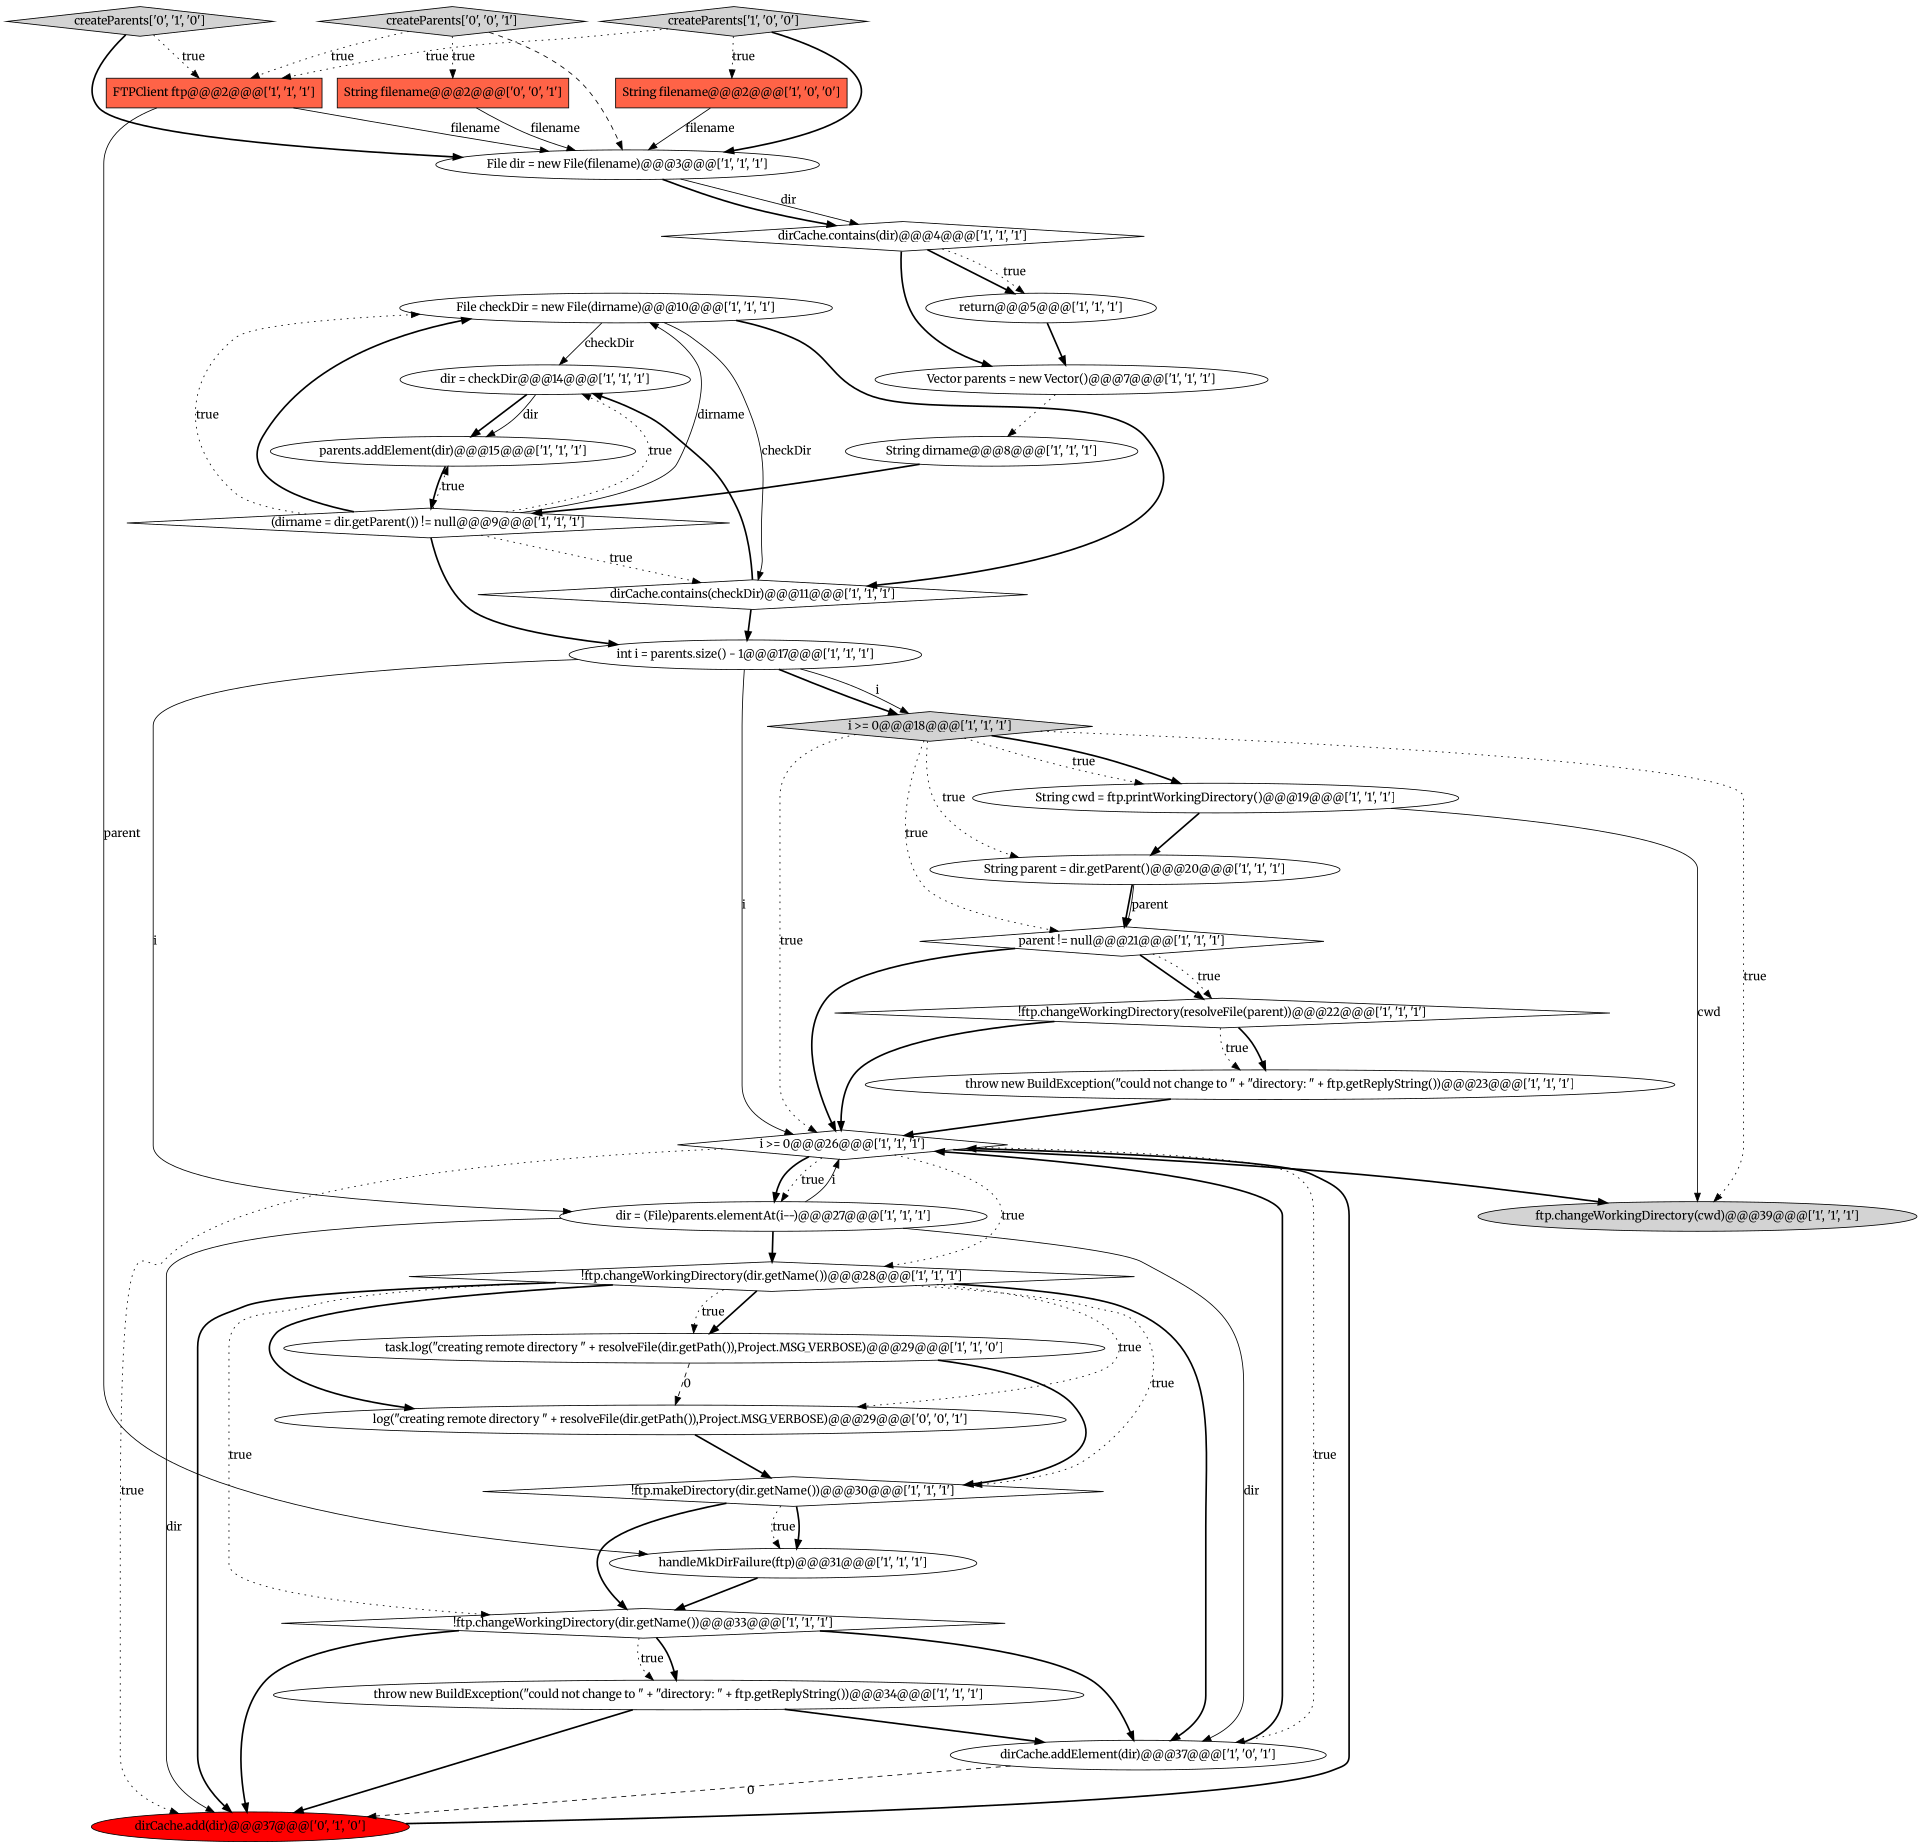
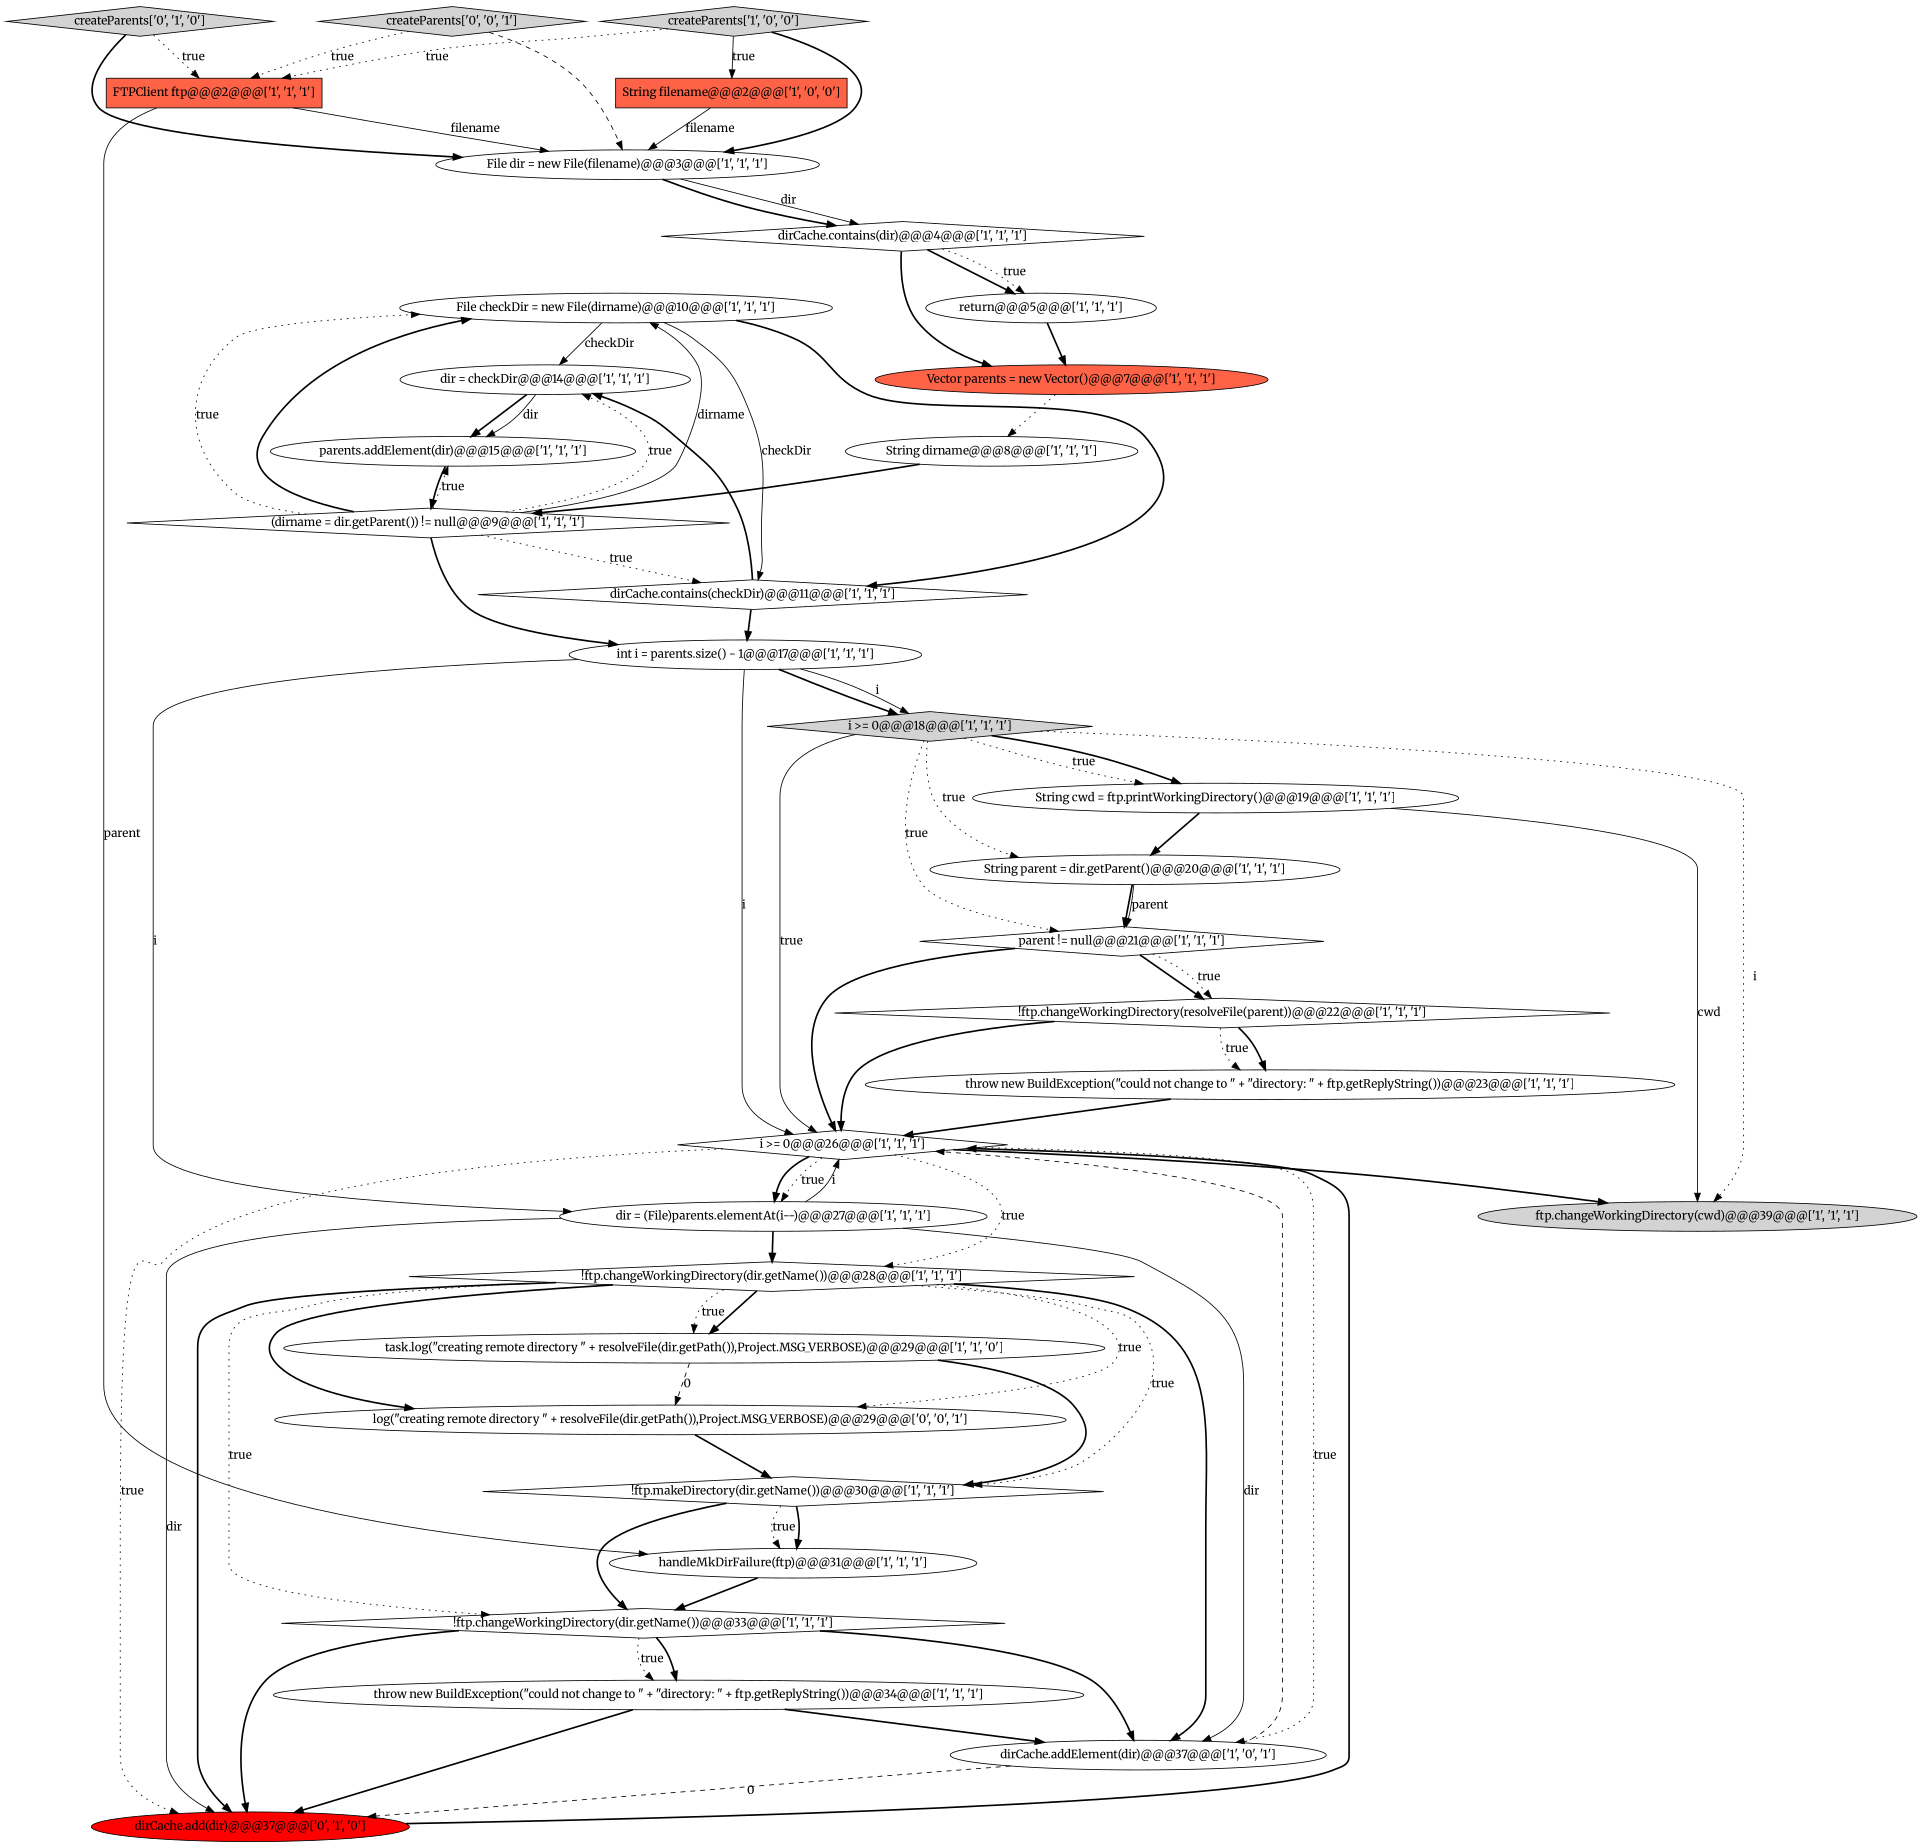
  digraph {
    fontname=Merriweather
    node [fillcolor=white fontname=Merriweather shape=ellipse style=filled]
    edge [fontname=Merriweather style=bold]
    n1 [label="File checkDir = new File(dirname)@@@10@@@['1', '1', '1']"]
    n2 [label="dir = checkDir@@@14@@@['1', '1', '1']"]
    n3 [label="dirCache.contains(checkDir)@@@11@@@['1', '1', '1']" shape=diamond]
    n4 [label="parents.addElement(dir)@@@15@@@['1', '1', '1']"]
    n5 [label="int i = parents.size() - 1@@@17@@@['1', '1', '1']"]
    n6 [label="(dirname = dir.getParent()) != null@@@9@@@['1', '1', '1']" shape=diamond]
    n7 [fillcolor=red label="dirCache.add(dir)@@@37@@@['0', '1', '0']"]
    n8 [label="i >= 0@@@26@@@['1', '1', '1']" shape=diamond]
    n9 [label="dirCache.addElement(dir)@@@37@@@['1', '0', '1']"]
    n10 [label="!ftp.changeWorkingDirectory(dir.getName())@@@28@@@['1', '1', '1']" shape=diamond]
    n11 [label="dir = (File)parents.elementAt(i--)@@@27@@@['1', '1', '1']"]
    n12 [fillcolor=lightgray label="ftp.changeWorkingDirectory(cwd)@@@39@@@['1', '1', '1']"]
    n13 [label="handleMkDirFailure(ftp)@@@31@@@['1', '1', '1']"]
    n14 [label="!ftp.changeWorkingDirectory(dir.getName())@@@33@@@['1', '1', '1']" shape=diamond]
    n15 [label="throw new BuildException(\"could not change to \" + \"directory: \" + ftp.getReplyString())@@@34@@@['1', '1', '1']"]
    n16 [fillcolor=tomato label="String filename@@@2@@@['1', '0', '0']" shape=box]
    n17 [label="File dir = new File(filename)@@@3@@@['1', '1', '1']"]
    n18 [label="dirCache.contains(dir)@@@4@@@['1', '1', '1']" shape=diamond]
    n19 [label="log(\"creating remote directory \" + resolveFile(dir.getPath()),Project.MSG_VERBOSE)@@@29@@@['0', '0', '1']"]
    n20 [label="!ftp.makeDirectory(dir.getName())@@@30@@@['1', '1', '1']" shape=diamond]
    n21 [label="task.log(\"creating remote directory \" + resolveFile(dir.getPath()),Project.MSG_VERBOSE)@@@29@@@['1', '1', '0']"]
-   n22 [label="Vector parents = new Vector()@@@7@@@['1', '1', '1']"]
+   n22 [fillcolor=tomato label="Vector parents = new Vector()@@@7@@@['1', '1', '1']"]
    n23 [label="return@@@5@@@['1', '1', '1']"]
    n24 [label="String dirname@@@8@@@['1', '1', '1']"]
    n25 [fillcolor=lightgray label="createParents['1', '0', '0']" shape=diamond]
    n26 [fillcolor=tomato label="FTPClient ftp@@@2@@@['1', '1', '1']" shape=box]
    n27 [fillcolor=lightgray label="createParents['0', '0', '1']" shape=diamond]
-   n28 [fillcolor=tomato label="String filename@@@2@@@['0', '0', '1']" shape=box]
    n29 [fillcolor=lightgray label="i >= 0@@@18@@@['1', '1', '1']" shape=diamond]
    n30 [label="String parent = dir.getParent()@@@20@@@['1', '1', '1']"]
    n31 [label="String cwd = ftp.printWorkingDirectory()@@@19@@@['1', '1', '1']"]
    n32 [label="parent != null@@@21@@@['1', '1', '1']" shape=diamond]
    n33 [label="!ftp.changeWorkingDirectory(resolveFile(parent))@@@22@@@['1', '1', '1']" shape=diamond]
    n34 [label="throw new BuildException(\"could not change to \" + \"directory: \" + ftp.getReplyString())@@@23@@@['1', '1', '1']"]
    n35 [fillcolor=lightgray label="createParents['0', '1', '0']" shape=diamond]
    n1 -> n2 [label=checkDir style=solid]
    n1 -> n3
    n1 -> n3 [label=checkDir style=solid]
    n2 -> n4
    n2 -> n4 [label=dir style=solid]
    n3 -> n2
    n3 -> n5
    n4 -> n6
    n5 -> n8 [label=i style=solid]
    n5 -> n11 [label=i style=solid]
    n5 -> n29 [label=i style=solid]
    n5 -> n29
    n6 -> n1 [label=true style=dotted]
    n6 -> n1
    n6 -> n1 [label=dirname style=solid]
    n6 -> n2 [label=true style=dotted]
    n6 -> n3 [label=true style=dotted]
    n6 -> n4 [label=true style=dotted]
    n6 -> n5
    n7 -> n8
    n8 -> n7 [label=true style=dotted]
    n8 -> n9 [label=true style=dotted]
    n8 -> n10 [label=true style=dotted]
    n8 -> n11
    n8 -> n11 [label=true style=dotted]
    n8 -> n12
    n9 -> n7 [label=0 style=dashed]
-   n9 -> n8
+   n9 -> n8 [style=dashed]
    n10 -> n7
    n10 -> n9
    n10 -> n14 [label=true style=dotted]
    n10 -> n19 [label=true style=dotted]
    n10 -> n19
    n10 -> n20 [label=true style=dotted]
    n10 -> n21
    n10 -> n21 [label=true style=dotted]
    n11 -> n7 [label=dir style=solid]
    n11 -> n8 [label=i style=solid]
    n11 -> n9 [label=dir style=solid]
    n11 -> n10
    n13 -> n14
    n14 -> n7
    n14 -> n9
    n14 -> n15
    n14 -> n15 [label=true style=dotted]
    n15 -> n7
    n15 -> n9
    n16 -> n17 [label=filename style=solid]
    n17 -> n18 [label=dir style=solid]
    n17 -> n18
    n18 -> n22
    n18 -> n23
    n18 -> n23 [label=true style=dotted]
    n19 -> n20
    n20 -> n13
    n20 -> n13 [label=true style=dotted]
    n20 -> n14
    n21 -> n19 [label=0 style=dashed]
    n21 -> n20
    n22 -> n24 [style=dotted]
    n23 -> n22
    n24 -> n6
-   n25 -> n16 [label=true style=dotted]
+   n25 -> n16 [label=true style=solid]
    n25 -> n17
    n25 -> n26 [label=true style=dotted]
    n26 -> n13 [label=parent style=solid]
    n26 -> n17 [label=filename style=solid]
    n27 -> n17 [style=dashed]
    n27 -> n26 [label=true style=dotted]
-   n27 -> n28 [label=true style=dotted]
-   n28 -> n17 [label=filename style=solid]
-   n29 -> n8 [label=true style=dotted]
-   n29 -> n12 [label=true style=dotted]
+   n29 -> n8 [label=true style=solid]
+   n29 -> n12 [label=i style=dotted]
    n29 -> n30 [label=true style=dotted]
    n29 -> n31 [label=true style=dotted]
    n29 -> n31
    n29 -> n32 [label=true style=dotted]
    n30 -> n32
    n30 -> n32 [label=parent style=solid]
    n31 -> n12 [label=cwd style=solid]
    n31 -> n30
    n32 -> n8
    n32 -> n33
    n32 -> n33 [label=true style=dotted]
    n33 -> n8
    n33 -> n34
    n33 -> n34 [label=true style=dotted]
    n34 -> n8
    n35 -> n17
    n35 -> n26 [label=true style=dotted]
  }
